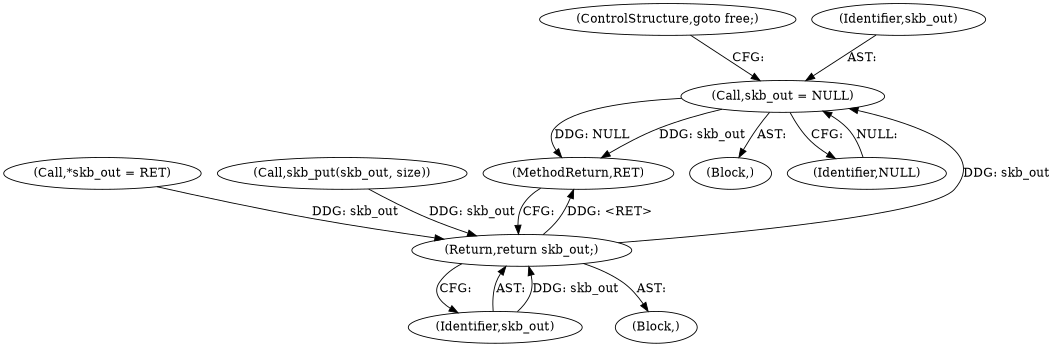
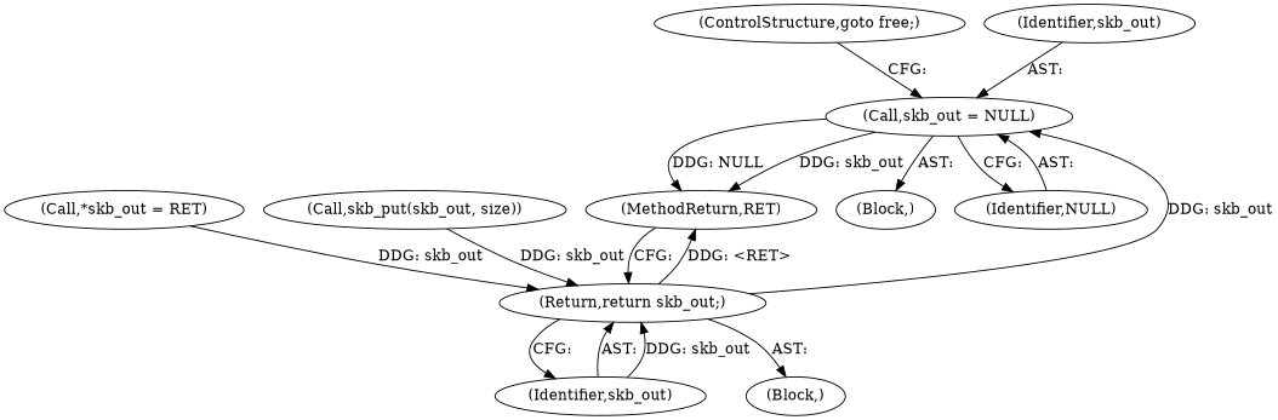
  digraph {
    n1 [label="(Call,skb_out = NULL)"]
    n2 [label="(MethodReturn,RET)"]
    n3 [label="(Block,)"]
    n4 [label="(Identifier,NULL)"]
    n5 [label="(Return,return skb_out;)"]
    n6 [label="(Identifier,skb_out)"]
    n7 [label="(Block,)"]
    n8 [label="(ControlStructure,goto free;)"]
    n9 [label="(Identifier,skb_out)"]
    n10 [label="(Call,*skb_out = RET)"]
    n11 [label="(Call,skb_put(skb_out, size))"]
    n1 -> n2 [label="DDG: NULL"]
    n1 -> n2 [label="DDG: skb_out"]
    n1 -> n3 [label="AST: "]
    n1 -> n4 [label="CFG: "]
    n2 -> n5 [label="CFG: "]
-   n4 -> n1 [label="NULL: "]
+   n4 -> n1 [label="AST: "]
    n5 -> n1 [label="DDG: skb_out"]
    n5 -> n2 [label="DDG: <RET>"]
    n5 -> n6 [label="CFG: "]
    n5 -> n7 [label="AST: "]
    n6 -> n5 [label="AST: "]
    n6 -> n5 [label="DDG: skb_out"]
    n8 -> n1 [label="CFG: "]
    n9 -> n1 [label="AST: "]
    n10 -> n5 [label="DDG: skb_out"]
    n11 -> n5 [label="DDG: skb_out"]
  }
